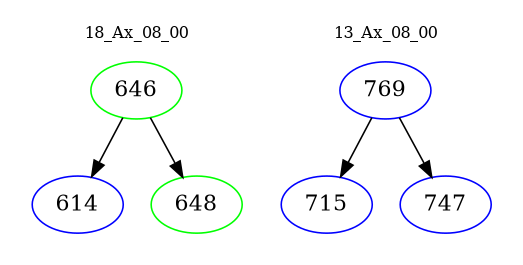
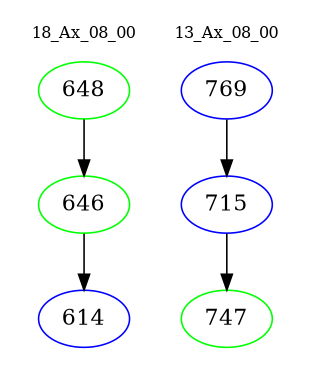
  digraph {
    node [color=green]
    edge [color=black]
    n1 [label=646]
    n2 [color=blue label=614]
    n3 [label=648]
    n4 [color=blue label=769]
    n5 [color=blue label=715]
-   n6 [color=blue label=747]
+   n6 [label=747]
    subgraph cluster_1 {
      color=white
      fontsize=10
      label="18_Ax_08_00"
      n1
      n2
      n3
    }
    subgraph cluster_2 {
      color=white
      fontsize=10
      label="13_Ax_08_00"
      n4
      n5
      n6
    }
    n1 -> n2
-   n1 -> n3
+   n3 -> n1
    n4 -> n5
-   n4 -> n6
+   n5 -> n6
  }
